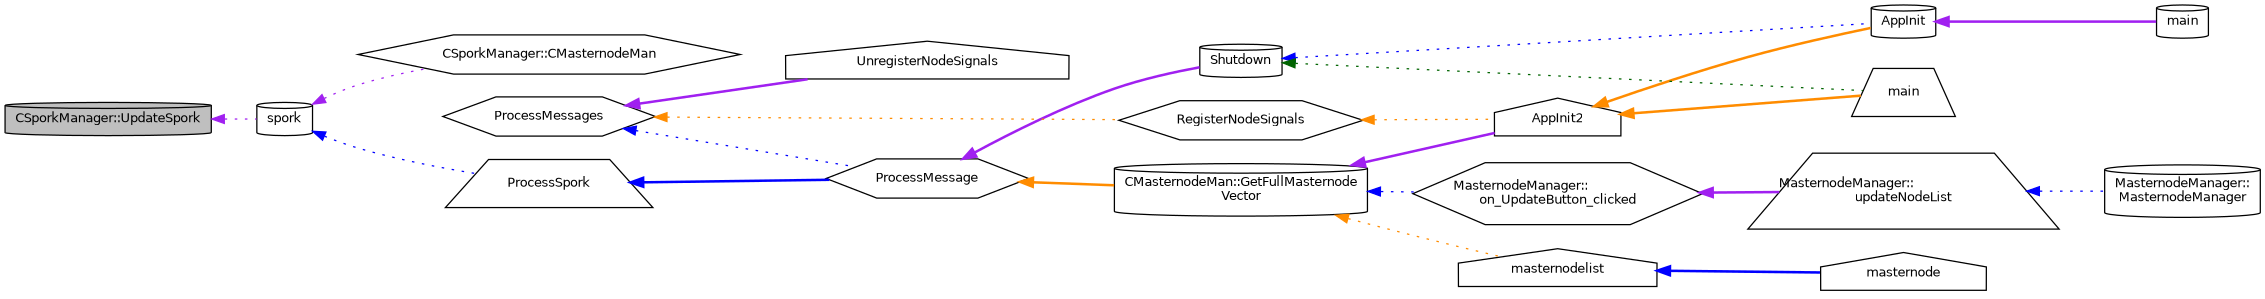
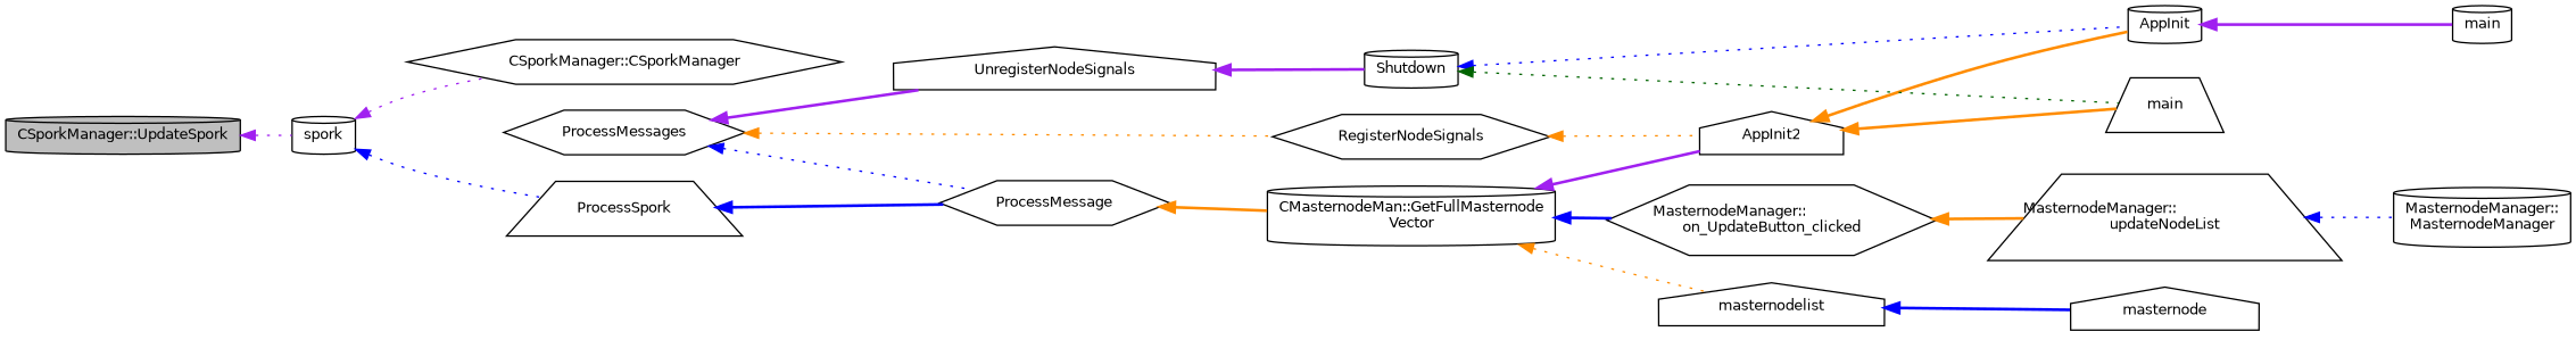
  digraph {
    rankdir=LR
    node [color=black fillcolor=white fontname=Helvetica fontsize=10 shape=cylinder style=filled]
    edge [color=blue dir=back fontname=Helvetica fontsize=10 labelfontname=Helvetica labelfontsize=10 style=bold]
    n1 [fillcolor=grey75 fontcolor=black height=0.2 label="CSporkManager::UpdateSpork" width=0.4]
    n2 [height=0.2 label=spork width=0.4]
    n3 [height=0.2 label=ProcessSpork shape=trapezium width=0.4]
-   n4 [height=0.2 label="CSporkManager::CMasternodeMan" shape=hexagon width=0.4]
+   n4 [height=0.2 label="CSporkManager::CSporkManager" shape=hexagon width=0.4]
    n5 [height=0.2 label=ProcessMessage shape=hexagon width=0.4]
    n6 [height=0.2 label="CMasternodeMan::GetFullMasternode\lVector" width=0.4]
    n7 [height=0.2 label=ProcessMessages shape=hexagon width=0.4]
    n8 [height=0.2 label=RegisterNodeSignals shape=hexagon width=0.4]
    n9 [height=0.2 label=UnregisterNodeSignals shape=house width=0.4]
    n10 [height=0.2 label=AppInit2 shape=house width=0.4]
    n11 [height=0.2 label="MasternodeManager::\lon_UpdateButton_clicked" shape=hexagon width=0.4]
    n12 [height=0.2 label=masternodelist shape=house width=0.4]
    n13 [height=0.2 label=Shutdown width=0.4]
    n14 [height=0.2 label=AppInit width=0.4]
    n15 [height=0.2 label=main shape=trapezium width=0.4]
    n16 [height=0.2 label=main width=0.4]
    n17 [height=0.2 label="MasternodeManager::\lupdateNodeList" shape=trapezium width=0.4]
    n18 [height=0.2 label="MasternodeManager::\lMasternodeManager" width=0.4]
    n19 [height=0.2 label=masternode shape=house width=0.4]
    n1 -> n2 [color=purple style=dotted]
    n2 -> n3 [style=dotted]
    n2 -> n4 [color=purple style=dotted]
    n3 -> n5
    n5 -> n6 [color=darkorange]
    n6 -> n10 [color=purple]
-   n6 -> n11 [style=dotted]
+   n6 -> n11
    n6 -> n12 [color=darkorange style=dotted]
    n7 -> n5 [style=dotted]
    n7 -> n8 [color=darkorange style=dotted]
    n7 -> n9 [color=purple]
    n8 -> n10 [color=darkorange style=dotted]
-   n5 -> n13 [color=purple]
+   n9 -> n13 [color=purple]
    n10 -> n14 [color=darkorange]
    n10 -> n15 [color=darkorange]
-   n11 -> n17 [color=purple]
+   n11 -> n17 [color=darkorange]
    n12 -> n19
    n13 -> n14 [style=dotted]
    n13 -> n15 [color=darkgreen style=dotted]
    n14 -> n16 [color=purple]
    n17 -> n18 [style=dotted]
  }
